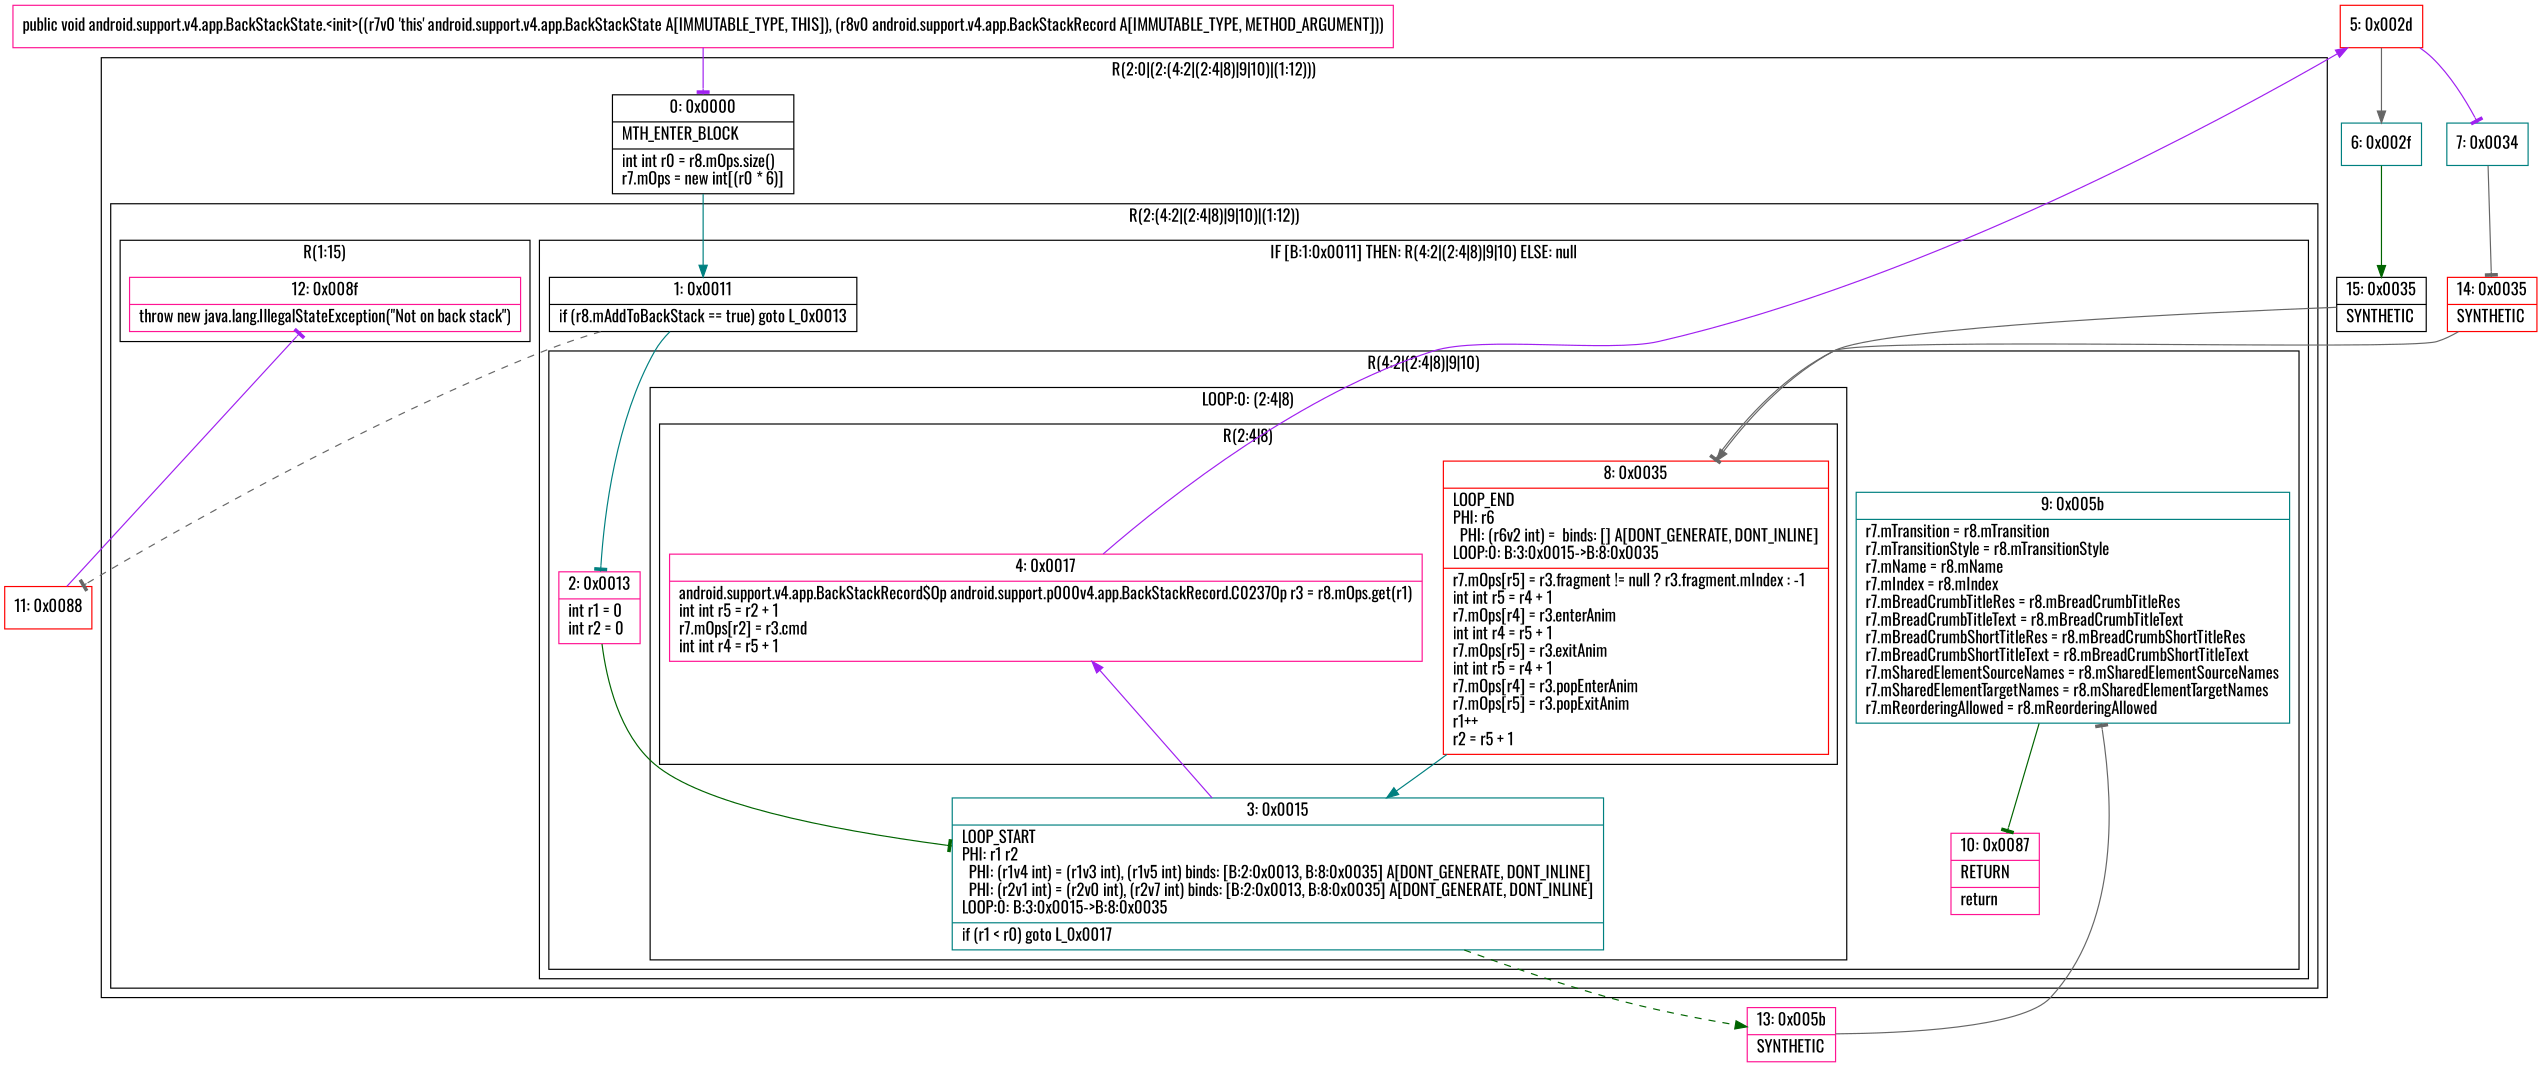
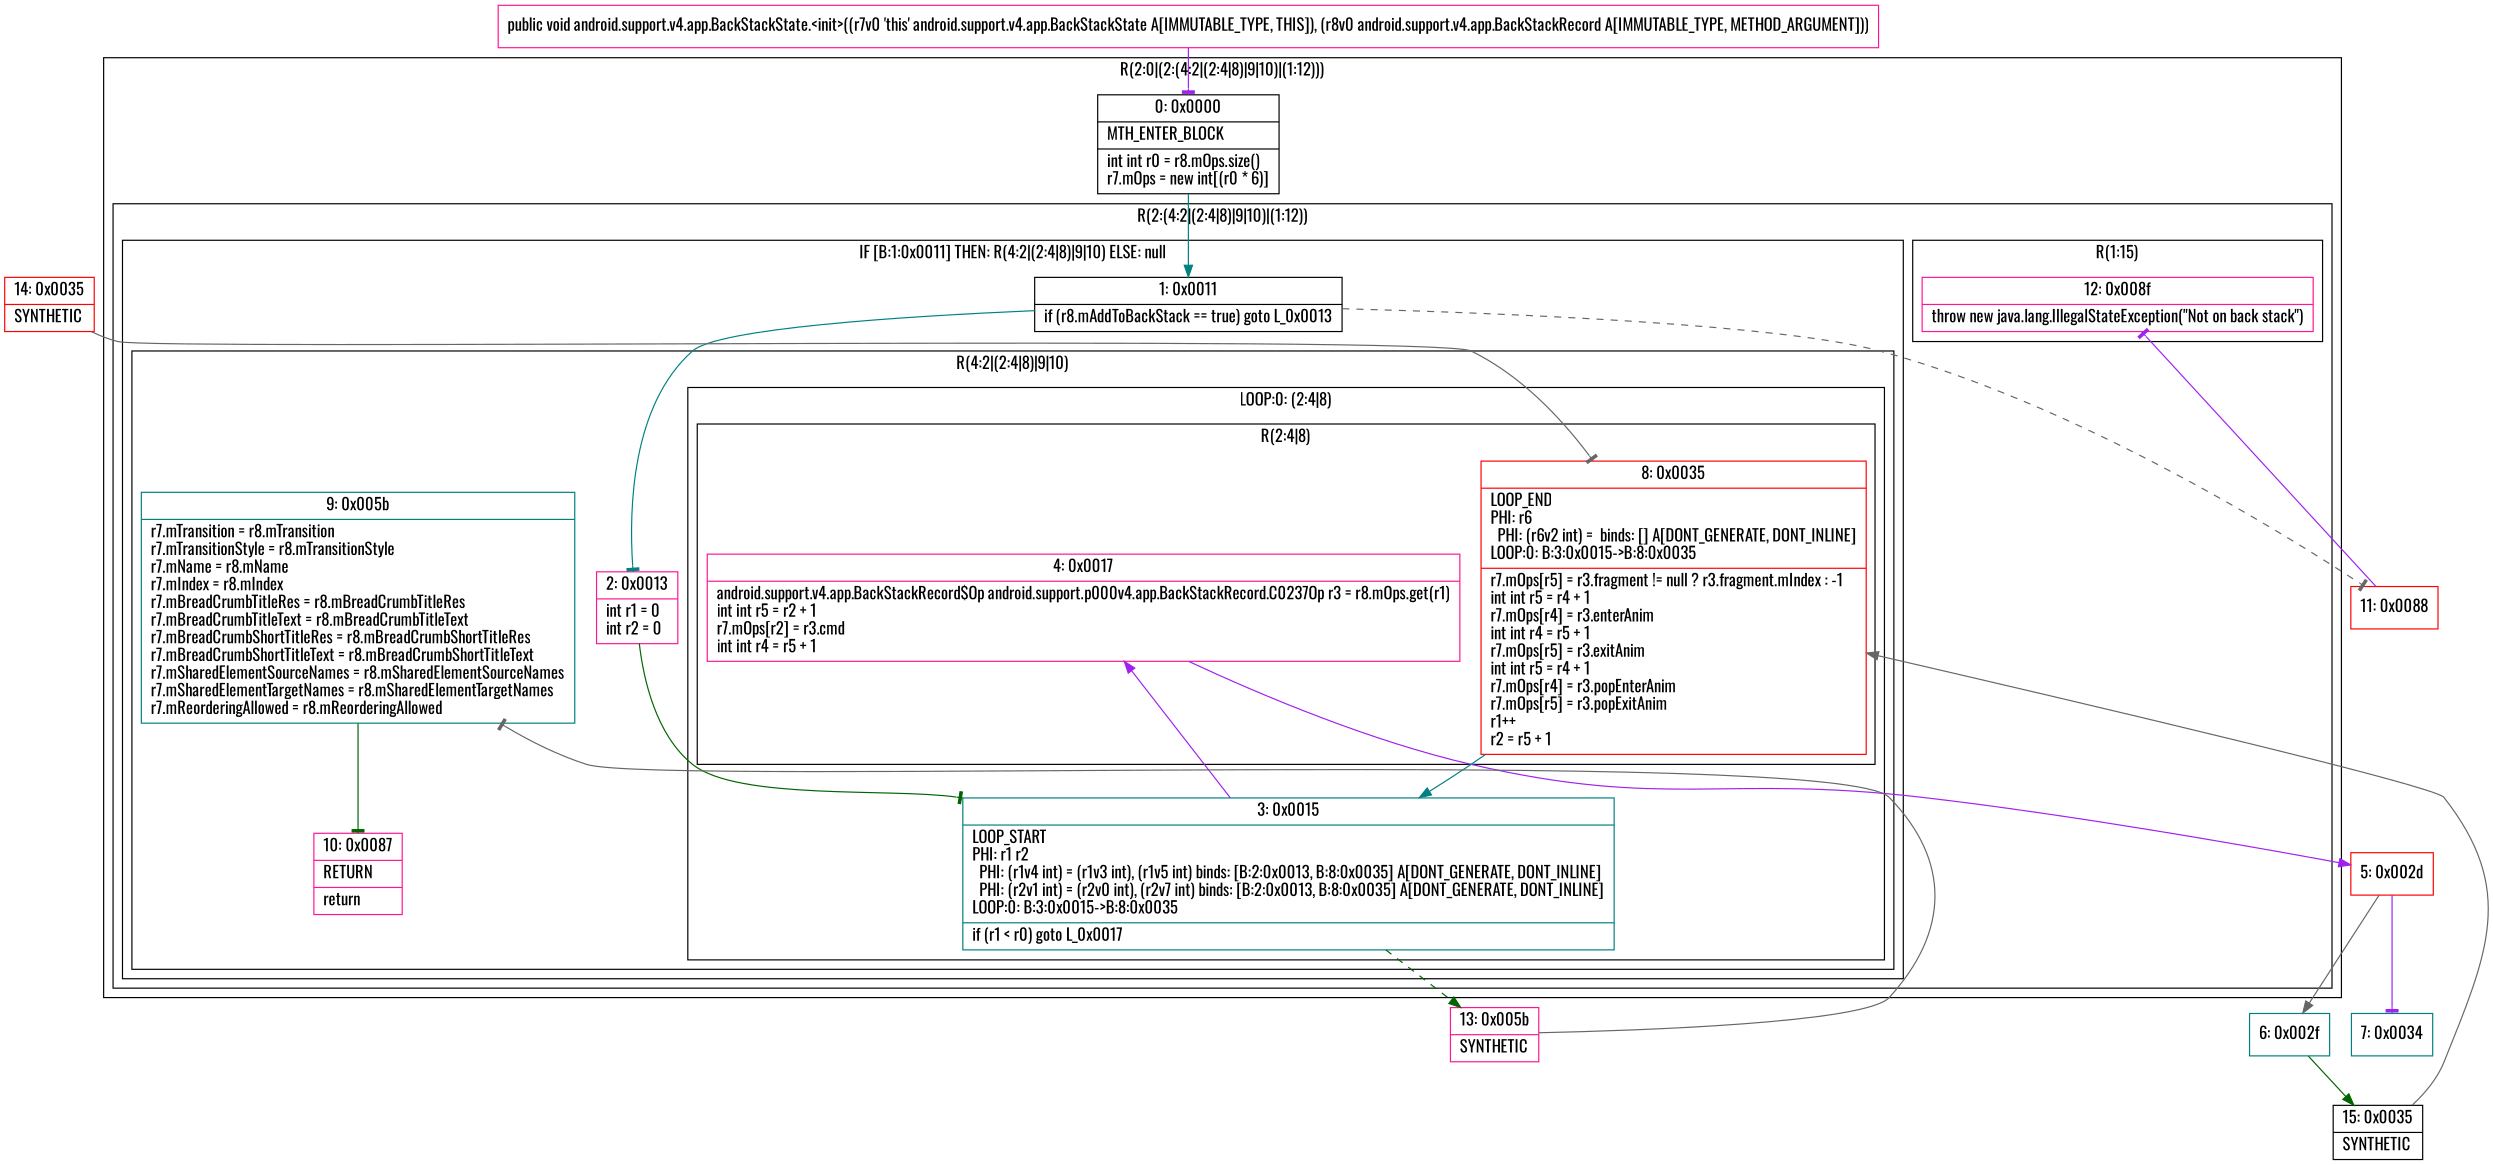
  digraph {
    fontname=Oswald
    node [color=deeppink fontname=Oswald shape=record]
    edge [arrowhead=tee color=gray40 fontname=Oswald]
    n1 [label="{4\:\ 0x0017|android.support.v4.app.BackStackRecord$Op android.support.p000v4.app.BackStackRecord.C0237Op r3 = r8.mOps.get(r1)\lint int r5 = r2 + 1\lr7.mOps[r2] = r3.cmd\lint int r4 = r5 + 1\l}"]
    n2 [color=red label="{8\:\ 0x0035|LOOP_END\lPHI: r6 \l  PHI: (r6v2 int) =  binds: [] A[DONT_GENERATE, DONT_INLINE]\lLOOP:0: B:3:0x0015\-\>B:8:0x0035\l|r7.mOps[r5] = r3.fragment != null ? r3.fragment.mIndex : \-1\lint int r5 = r4 + 1\lr7.mOps[r4] = r3.enterAnim\lint int r4 = r5 + 1\lr7.mOps[r5] = r3.exitAnim\lint int r5 = r4 + 1\lr7.mOps[r4] = r3.popEnterAnim\lr7.mOps[r5] = r3.popExitAnim\lr1++\lr2 = r5 + 1\l}"]
    n3 [color=teal label="{3\:\ 0x0015|LOOP_START\lPHI: r1 r2 \l  PHI: (r1v4 int) = (r1v3 int), (r1v5 int) binds: [B:2:0x0013, B:8:0x0035] A[DONT_GENERATE, DONT_INLINE]\l  PHI: (r2v1 int) = (r2v0 int), (r2v7 int) binds: [B:2:0x0013, B:8:0x0035] A[DONT_GENERATE, DONT_INLINE]\lLOOP:0: B:3:0x0015\-\>B:8:0x0035\l|if (r1 \< r0) goto L_0x0017\l}"]
    n4 [label="{2\:\ 0x0013|int r1 = 0\lint r2 = 0\l}"]
    n5 [color=teal label="{9\:\ 0x005b|r7.mTransition = r8.mTransition\lr7.mTransitionStyle = r8.mTransitionStyle\lr7.mName = r8.mName\lr7.mIndex = r8.mIndex\lr7.mBreadCrumbTitleRes = r8.mBreadCrumbTitleRes\lr7.mBreadCrumbTitleText = r8.mBreadCrumbTitleText\lr7.mBreadCrumbShortTitleRes = r8.mBreadCrumbShortTitleRes\lr7.mBreadCrumbShortTitleText = r8.mBreadCrumbShortTitleText\lr7.mSharedElementSourceNames = r8.mSharedElementSourceNames\lr7.mSharedElementTargetNames = r8.mSharedElementTargetNames\lr7.mReorderingAllowed = r8.mReorderingAllowed\l}"]
    n6 [label="{10\:\ 0x0087|RETURN\l|return\l}"]
    n7 [color=black label="{1\:\ 0x0011|if (r8.mAddToBackStack == true) goto L_0x0013\l}"]
    n8 [label="{12\:\ 0x008f|throw new java.lang.IllegalStateException(\"Not on back stack\")\l}"]
    n9 [color=black label="{0\:\ 0x0000|MTH_ENTER_BLOCK\l|int int r0 = r8.mOps.size()\lr7.mOps = new int[(r0 * 6)]\l}"]
    n10 [color=red label="{5\:\ 0x002d}"]
    n11 [label="{13\:\ 0x005b|SYNTHETIC\l}"]
    n12 [color=red label="{11\:\ 0x0088}"]
    n13 [color=teal label="{6\:\ 0x002f}"]
    n14 [color=teal label="{7\:\ 0x0034}"]
    n15 [color=black label="{15\:\ 0x0035|SYNTHETIC\l}"]
    n16 [color=red label="{14\:\ 0x0035|SYNTHETIC\l}"]
    n17 [label="{public void android.support.v4.app.BackStackState.\<init\>((r7v0 'this' android.support.v4.app.BackStackState A[IMMUTABLE_TYPE, THIS]), (r8v0 android.support.v4.app.BackStackRecord A[IMMUTABLE_TYPE, METHOD_ARGUMENT])) }"]
    subgraph cluster_1 {
      label="R(2:0|(2:(4:2|(2:4|8)|9|10)|(1:12)))"
      n9
      subgraph cluster_2 {
        label="R(2:(4:2|(2:4|8)|9|10)|(1:12))"
        subgraph cluster_3 {
          label="IF [B:1:0x0011] THEN: R(4:2|(2:4|8)|9|10) ELSE: null"
          n7
          subgraph cluster_4 {
            label="R(4:2|(2:4|8)|9|10)"
            n4
            n5
            n6
            subgraph cluster_5 {
              label="LOOP:0: (2:4|8)"
              n3
              subgraph cluster_6 {
                label="R(2:4|8)"
                n1
                n2
              }
            }
          }
        }
        subgraph cluster_7 {
          label="R(1:15)"
          n8
        }
      }
    }
    n1 -> n10 [arrowhead=normal color=purple]
    n2 -> n3 [arrowhead=normal color=teal]
    n3 -> n1 [arrowhead=normal color=purple]
    n3 -> n11 [arrowhead=normal color=darkgreen style=dashed]
    n4 -> n3 [color=darkgreen]
    n5 -> n6 [color=darkgreen]
    n7 -> n4 [color=teal]
    n7 -> n12 [style=dashed]
    n9 -> n7 [arrowhead=normal color=teal]
    n10 -> n13 [arrowhead=normal]
    n10 -> n14 [color=purple]
    n11 -> n5
    n12 -> n8 [color=purple]
    n13 -> n15 [arrowhead=normal color=darkgreen]
-   n14 -> n16
    n15 -> n2 [arrowhead=normal]
    n16 -> n2
    n17 -> n9 [color=purple]
  }
